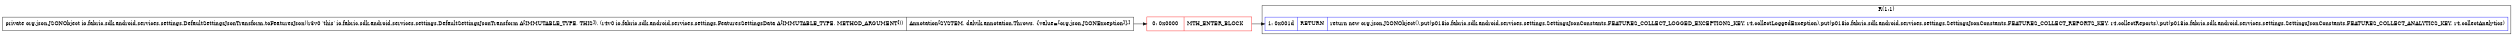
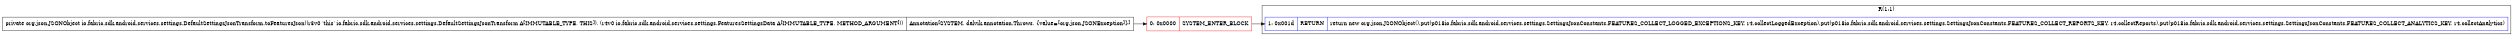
  digraph {
    rankdir=LR
    node [shape=record]
    n1 [color=blue label="{1\:\ 0x001d|RETURN\l|return new org.json.JSONObject().put(p018io.fabric.sdk.android.services.settings.SettingsJsonConstants.FEATURES_COLLECT_LOGGED_EXCEPTIONS_KEY, r4.collectLoggedException).put(p018io.fabric.sdk.android.services.settings.SettingsJsonConstants.FEATURES_COLLECT_REPORTS_KEY, r4.collectReports).put(p018io.fabric.sdk.android.services.settings.SettingsJsonConstants.FEATURES_COLLECT_ANALYTICS_KEY, r4.collectAnalytics)\l}"]
-   n2 [color=red label="{0\:\ 0x0000|MTH_ENTER_BLOCK\l}"]
+   n2 [color=red label="{0\:\ 0x0000|SYSTEM_ENTER_BLOCK\l}"]
    n3 [label="{private org.json.JSONObject io.fabric.sdk.android.services.settings.DefaultSettingsJsonTransform.toFeaturesJson((r3v0 'this' io.fabric.sdk.android.services.settings.DefaultSettingsJsonTransform A[IMMUTABLE_TYPE, THIS]), (r4v0 io.fabric.sdk.android.services.settings.FeaturesSettingsData A[IMMUTABLE_TYPE, METHOD_ARGUMENT]))  | Annotation[SYSTEM, dalvik.annotation.Throws, \{value=[org.json.JSONException]\}]\l}"]
    subgraph cluster_1 {
      label="R(1:1)"
      n1
    }
    n2 -> n1
    n3 -> n2
  }
